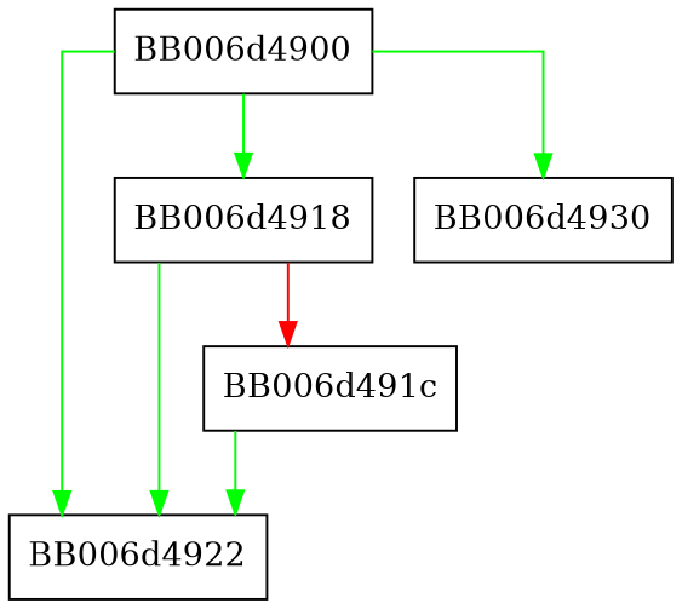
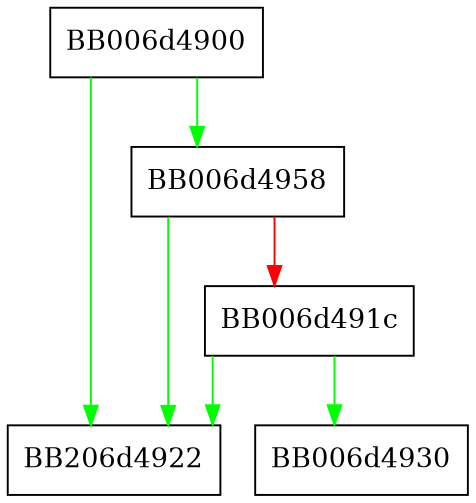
  digraph {
    splines=ortho
    node [shape=box]
    edge [color=green]
    BB006d4900
-   BB006d4922
-   BB006d4918
+   BB006d4922 [label=BB206d4922]
+   BB006d4918 [label=BB006d4958]
    BB006d491c
    BB006d4930
    BB006d4900 -> BB006d4922
    BB006d4900 -> BB006d4918
    BB006d4918 -> BB006d4922
    BB006d4918 -> BB006d491c [color=red]
    BB006d491c -> BB006d4922
-   BB006d4900 -> BB006d4930
+   BB006d491c -> BB006d4930
  }
